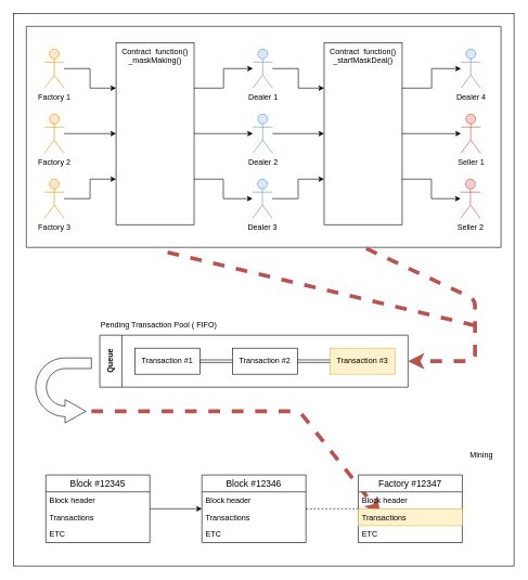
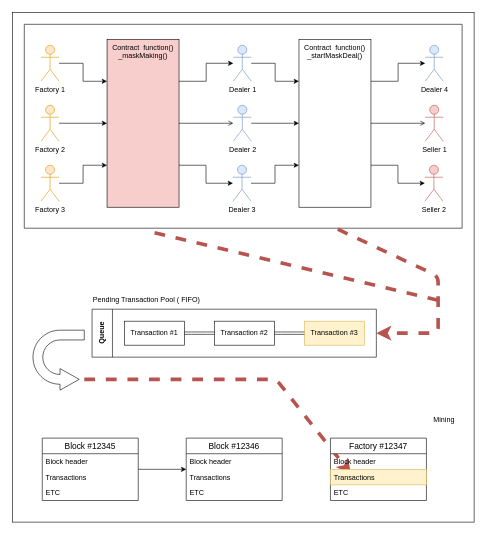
  <mxCell id="0" />
  <mxCell id="1" parent="0" />
  <mxCell id="2" value="" style="rounded=0;whiteSpace=wrap;html=1;" vertex="1" parent="1"><mxGeometry x="20" y="20" width="770" height="850" as="geometry" /></mxCell>
  <mxCell id="3" value="" style="verticalLabelPosition=bottom;verticalAlign=top;html=1;shape=mxgraph.basic.rect;fillColor2=none;strokeWidth=1;size=20;indent=5;" vertex="1" parent="1"><mxGeometry x="40" y="40" width="730" height="340" as="geometry" /></mxCell>
  <mxCell id="4" value="" style="edgeStyle=orthogonalEdgeStyle;rounded=0;orthogonalLoop=1;jettySize=auto;html=1;entryX=0;entryY=0.25;entryDx=0;entryDy=0;" edge="1" parent="1" source="5" target="13"><mxGeometry relative="1" as="geometry"><mxPoint x="178" y="105" as="targetPoint" /></mxGeometry></mxCell>
  <mxCell id="5" value="Factory 1" style="shape=umlActor;verticalLabelPosition=bottom;labelBackgroundColor=#ffffff;verticalAlign=top;html=1;outlineConnect=0;fillColor=#ffe6cc;strokeColor=#d79b00;" vertex="1" parent="1"><mxGeometry x="68" y="75" width="30" height="60" as="geometry" /></mxCell>
  <mxCell id="6" value="" style="edgeStyle=orthogonalEdgeStyle;rounded=0;orthogonalLoop=1;jettySize=auto;html=1;" edge="1" parent="1" source="7" target="13"><mxGeometry relative="1" as="geometry"><mxPoint x="178" y="205" as="targetPoint" /></mxGeometry></mxCell>
  <mxCell id="7" value="Factory 2" style="shape=umlActor;verticalLabelPosition=bottom;labelBackgroundColor=#ffffff;verticalAlign=top;html=1;outlineConnect=0;fillColor=#ffe6cc;strokeColor=#d79b00;" vertex="1" parent="1"><mxGeometry x="68" y="175" width="30" height="60" as="geometry" /></mxCell>
  <mxCell id="8" value="" style="edgeStyle=orthogonalEdgeStyle;rounded=0;orthogonalLoop=1;jettySize=auto;html=1;entryX=0;entryY=0.75;entryDx=0;entryDy=0;" edge="1" parent="1" source="9" target="13"><mxGeometry relative="1" as="geometry"><mxPoint x="178" y="305" as="targetPoint" /></mxGeometry></mxCell>
  <mxCell id="9" value="Factory 3" style="shape=umlActor;verticalLabelPosition=bottom;labelBackgroundColor=#ffffff;verticalAlign=top;html=1;outlineConnect=0;fillColor=#ffe6cc;strokeColor=#d79b00;" vertex="1" parent="1"><mxGeometry x="68" y="275" width="30" height="60" as="geometry" /></mxCell>
- <mxCell id="10" value="" style="edgeStyle=orthogonalEdgeStyle;rounded=0;orthogonalLoop=1;jettySize=auto;html=1;" edge="1" parent="1" source="13" target="14"><mxGeometry relative="1" as="geometry"><mxPoint x="438" y="205" as="targetPoint" /></mxGeometry></mxCell>
+ <mxCell id="10" value="" style="edgeStyle=orthogonalEdgeStyle;rounded=0;orthogonalLoop=1;jettySize=auto;html=1;endArrow=open;" edge="1" parent="1" source="13" target="14"><mxGeometry relative="1" as="geometry"><mxPoint x="438" y="205" as="targetPoint" /></mxGeometry></mxCell>
  <mxCell id="11" style="edgeStyle=orthogonalEdgeStyle;rounded=0;orthogonalLoop=1;jettySize=auto;html=1;exitX=1;exitY=0.25;exitDx=0;exitDy=0;" edge="1" parent="1" source="13" target="16"><mxGeometry relative="1" as="geometry"><mxPoint x="398" y="105" as="targetPoint" /></mxGeometry></mxCell>
  <mxCell id="12" style="edgeStyle=orthogonalEdgeStyle;rounded=0;orthogonalLoop=1;jettySize=auto;html=1;exitX=1;exitY=0.75;exitDx=0;exitDy=0;" edge="1" parent="1" source="13" target="17"><mxGeometry relative="1" as="geometry" /></mxCell>
- <mxCell id="13" value="Contract&amp;nbsp; function()&lt;br&gt;_maskMaking()" style="rounded=0;whiteSpace=wrap;html=1;verticalAlign=top;" vertex="1" parent="1"><mxGeometry x="178" y="65" width="120" height="280" as="geometry" /></mxCell>
+ <mxCell id="13" value="Contract&amp;nbsp; function()&lt;br&gt;_maskMaking()" style="rounded=0;whiteSpace=wrap;html=1;verticalAlign=top;fillColor=#f8cecc;" vertex="1" parent="1"><mxGeometry x="178" y="65" width="120" height="280" as="geometry" /></mxCell>
  <mxCell id="14" value="Dealer 2" style="shape=umlActor;verticalLabelPosition=bottom;labelBackgroundColor=#ffffff;verticalAlign=top;html=1;outlineConnect=0;fillColor=#dae8fc;strokeColor=#6c8ebf;" vertex="1" parent="1"><mxGeometry x="388.5" y="175" width="30" height="60" as="geometry" /></mxCell>
  <mxCell id="15" value="" style="edgeStyle=orthogonalEdgeStyle;rounded=0;orthogonalLoop=1;jettySize=auto;html=1;entryX=0;entryY=0.25;entryDx=0;entryDy=0;" edge="1" parent="1" source="16" target="21"><mxGeometry relative="1" as="geometry"><mxPoint x="507" y="105" as="targetPoint" /></mxGeometry></mxCell>
  <mxCell id="16" value="Dealer 1" style="shape=umlActor;verticalLabelPosition=bottom;labelBackgroundColor=#ffffff;verticalAlign=top;html=1;outlineConnect=0;fillColor=#dae8fc;strokeColor=#6c8ebf;" vertex="1" parent="1"><mxGeometry x="388.5" y="75" width="30" height="60" as="geometry" /></mxCell>
  <mxCell id="17" value="Dealer 3" style="shape=umlActor;verticalLabelPosition=bottom;labelBackgroundColor=#ffffff;verticalAlign=top;html=1;outlineConnect=0;fillColor=#dae8fc;strokeColor=#6c8ebf;" vertex="1" parent="1"><mxGeometry x="388" y="275" width="30" height="60" as="geometry" /></mxCell>
  <mxCell id="18" value="" style="edgeStyle=orthogonalEdgeStyle;rounded=0;orthogonalLoop=1;jettySize=auto;html=1;entryX=0;entryY=0.25;entryDx=0;entryDy=0;exitX=0;exitY=0.25;exitDx=0;exitDy=0;" edge="1" parent="1" target="21" source="21"><mxGeometry relative="1" as="geometry"><mxPoint x="428" y="105" as="sourcePoint" /><mxPoint x="508" y="105" as="targetPoint" /></mxGeometry></mxCell>
  <mxCell id="19" value="" style="edgeStyle=orthogonalEdgeStyle;rounded=0;orthogonalLoop=1;jettySize=auto;html=1;" edge="1" parent="1" target="21" source="14"><mxGeometry relative="1" as="geometry"><mxPoint x="468" y="205" as="sourcePoint" /><mxPoint x="508" y="205" as="targetPoint" /></mxGeometry></mxCell>
  <mxCell id="20" value="" style="edgeStyle=orthogonalEdgeStyle;rounded=0;orthogonalLoop=1;jettySize=auto;html=1;entryX=0;entryY=0.75;entryDx=0;entryDy=0;" edge="1" parent="1" target="21" source="17"><mxGeometry relative="1" as="geometry"><mxPoint x="428" y="305" as="sourcePoint" /><mxPoint x="508" y="305" as="targetPoint" /></mxGeometry></mxCell>
  <mxCell id="21" value="Contract&amp;nbsp; function()&lt;br&gt;_startMaskDeal()" style="rounded=0;whiteSpace=wrap;html=1;verticalAlign=top;" vertex="1" parent="1"><mxGeometry x="498" y="65" width="120" height="280" as="geometry" /></mxCell>
- <mxCell id="22" value="" style="edgeStyle=orthogonalEdgeStyle;rounded=0;orthogonalLoop=1;jettySize=auto;html=1;exitX=1;exitY=0.5;exitDx=0;exitDy=0;" edge="1" parent="1" target="25" source="21"><mxGeometry relative="1" as="geometry"><mxPoint x="648" y="215" as="sourcePoint" /><mxPoint x="758" y="205" as="targetPoint" /></mxGeometry></mxCell>
+ <mxCell id="22" value="" style="edgeStyle=orthogonalEdgeStyle;rounded=0;orthogonalLoop=1;jettySize=auto;html=1;exitX=1;exitY=0.5;exitDx=0;exitDy=0;endArrow=open;" edge="1" parent="1" target="25" source="21"><mxGeometry relative="1" as="geometry"><mxPoint x="648" y="215" as="sourcePoint" /><mxPoint x="758" y="205" as="targetPoint" /></mxGeometry></mxCell>
  <mxCell id="23" style="edgeStyle=orthogonalEdgeStyle;rounded=0;orthogonalLoop=1;jettySize=auto;html=1;exitX=1;exitY=0.25;exitDx=0;exitDy=0;" edge="1" parent="1" target="26" source="21"><mxGeometry relative="1" as="geometry"><mxPoint x="718" y="105" as="targetPoint" /><mxPoint x="648" y="155" as="sourcePoint" /></mxGeometry></mxCell>
  <mxCell id="24" style="edgeStyle=orthogonalEdgeStyle;rounded=0;orthogonalLoop=1;jettySize=auto;html=1;exitX=1;exitY=0.75;exitDx=0;exitDy=0;" edge="1" parent="1" target="27" source="21"><mxGeometry relative="1" as="geometry"><mxPoint x="638" y="265" as="sourcePoint" /></mxGeometry></mxCell>
  <mxCell id="25" value="Seller 1" style="shape=umlActor;verticalLabelPosition=bottom;labelBackgroundColor=#ffffff;verticalAlign=top;html=1;outlineConnect=0;fillColor=#f8cecc;strokeColor=#b85450;" vertex="1" parent="1"><mxGeometry x="708.5" y="175" width="30" height="60" as="geometry" /></mxCell>
  <mxCell id="26" value="Dealer 4" style="shape=umlActor;verticalLabelPosition=bottom;labelBackgroundColor=#ffffff;verticalAlign=top;html=1;outlineConnect=0;fillColor=#dae8fc;strokeColor=#6c8ebf;" vertex="1" parent="1"><mxGeometry x="708.5" y="75" width="30" height="60" as="geometry" /></mxCell>
  <mxCell id="27" value="Seller 2" style="shape=umlActor;verticalLabelPosition=bottom;labelBackgroundColor=#ffffff;verticalAlign=top;html=1;outlineConnect=0;fillColor=#f8cecc;strokeColor=#b85450;" vertex="1" parent="1"><mxGeometry x="708" y="275" width="30" height="60" as="geometry" /></mxCell>
  <mxCell id="28" value="" style="edgeStyle=orthogonalEdgeStyle;rounded=0;orthogonalLoop=1;jettySize=auto;html=1;" edge="1" parent="1" source="45" target="49"><mxGeometry relative="1" as="geometry" /></mxCell>
- <mxCell id="29" value="" style="endArrow=none;dashed=1;html=1;" edge="1" parent="1" source="49" target="41"><mxGeometry width="50" height="50" relative="1" as="geometry"><mxPoint x="500" y="830" as="sourcePoint" /><mxPoint x="560" y="800" as="targetPoint" /></mxGeometry></mxCell>
  <mxCell id="30" value="Queue" style="swimlane;html=1;startSize=34;horizontal=0;childLayout=flowLayout;flowOrientation=west;resizable=0;interRankCellSpacing=50;containerType=tree;" vertex="1" parent="1"><mxGeometry x="153" y="515" width="474" height="80" as="geometry"><mxRectangle x="184" y="230" width="30" height="160" as="alternateBounds" /></mxGeometry></mxCell>
  <mxCell id="31" value="Transaction #1" style="whiteSpace=wrap;html=1;" vertex="1" parent="30"><mxGeometry x="54" y="20" width="100" height="40" as="geometry" /></mxCell>
  <mxCell id="32" value="Transaction #2" style="whiteSpace=wrap;html=1;" vertex="1" parent="30"><mxGeometry x="204" y="20" width="100" height="40" as="geometry" /></mxCell>
  <mxCell id="33" value="" style="html=1;curved=1;noEdgeStyle=1;orthogonal=1;shape=link;" edge="1" parent="30" source="31" target="32"><mxGeometry relative="1" as="geometry"><Array as="points"><mxPoint x="166" y="40" /><mxPoint x="192" y="40" /></Array></mxGeometry></mxCell>
  <mxCell id="34" value="Transaction #3" style="whiteSpace=wrap;html=1;fillColor=#fff2cc;strokeColor=#d6b656;" vertex="1" parent="30"><mxGeometry x="354" y="20" width="100" height="40" as="geometry" /></mxCell>
  <mxCell id="35" value="" style="html=1;curved=1;noEdgeStyle=1;orthogonal=1;shape=link;" edge="1" parent="30" source="32" target="34"><mxGeometry relative="1" as="geometry"><Array as="points"><mxPoint x="316" y="40" /><mxPoint x="342" y="40" /></Array></mxGeometry></mxCell>
  <mxCell id="36" value="" style="endArrow=classic;html=1;dashed=1;strokeColor=#b85450;strokeWidth=6;fillColor=#f8cecc;" edge="1" parent="1"><mxGeometry width="50" height="50" relative="1" as="geometry"><mxPoint x="140" y="632" as="sourcePoint" /><mxPoint x="585" y="790" as="targetPoint" /><Array as="points"><mxPoint x="460" y="632" /></Array></mxGeometry></mxCell>
  <mxCell id="37" value="" style="shape=image;html=1;verticalAlign=top;verticalLabelPosition=bottom;labelBackgroundColor=#ffffff;imageAspect=0;aspect=fixed;image=https://cdn1.iconfinder.com/data/icons/business-and-finance-20/200/vector_65_12-128.png" vertex="1" parent="1"><mxGeometry x="189" y="156" width="98" height="98" as="geometry" /></mxCell>
  <mxCell id="38" value="" style="shape=image;html=1;verticalAlign=top;verticalLabelPosition=bottom;labelBackgroundColor=#ffffff;imageAspect=0;aspect=fixed;image=https://cdn1.iconfinder.com/data/icons/business-and-finance-20/200/vector_65_12-128.png" vertex="1" parent="1"><mxGeometry x="509" y="156" width="98" height="98" as="geometry" /></mxCell>
  <mxCell id="39" value="Pending Transaction Pool ( FIFO)" style="text;html=1;strokeColor=none;fillColor=none;align=center;verticalAlign=middle;whiteSpace=wrap;rounded=0;" vertex="1" parent="1"><mxGeometry x="153" y="490" width="182" height="20" as="geometry" /></mxCell>
  <mxCell id="40" value="" style="html=1;shadow=0;dashed=0;align=center;verticalAlign=middle;shape=mxgraph.arrows2.uTurnArrow;dy=8.15;arrowHead=35.94;dx2=32.01;rotation=-180;direction=east;flipV=0;flipH=1;" vertex="1" parent="1"><mxGeometry x="54.5" y="550" width="85.5" height="100" as="geometry" /></mxCell>
  <mxCell id="41" value="Factory #12347" style="swimlane;fontStyle=0;childLayout=stackLayout;horizontal=1;startSize=26;horizontalStack=0;resizeParent=1;resizeParentMax=0;resizeLast=0;collapsible=1;marginBottom=0;align=center;fontSize=14;" vertex="1" parent="1"><mxGeometry x="550.5" y="730" width="160" height="104" as="geometry"><mxRectangle x="80" y="30" width="70" height="26" as="alternateBounds" /></mxGeometry></mxCell>
  <mxCell id="42" value="Block header" style="text;strokeColor=none;fillColor=none;spacingLeft=4;spacingRight=4;overflow=hidden;rotatable=0;points=[[0,0.5],[1,0.5]];portConstraint=eastwest;fontSize=12;" vertex="1" parent="41"><mxGeometry y="26" width="160" height="26" as="geometry" /></mxCell>
  <mxCell id="43" value="Transactions" style="text;strokeColor=#d6b656;fillColor=#fff2cc;spacingLeft=4;spacingRight=4;overflow=hidden;rotatable=0;points=[[0,0.5],[1,0.5]];portConstraint=eastwest;fontSize=12;" vertex="1" parent="41"><mxGeometry y="52" width="160" height="26" as="geometry" /></mxCell>
  <mxCell id="44" value="ETC" style="text;strokeColor=none;fillColor=none;spacingLeft=4;spacingRight=4;overflow=hidden;rotatable=0;points=[[0,0.5],[1,0.5]];portConstraint=eastwest;fontSize=12;" vertex="1" parent="41"><mxGeometry y="78" width="160" height="26" as="geometry" /></mxCell>
  <mxCell id="45" value="Block #12345" style="swimlane;fontStyle=0;childLayout=stackLayout;horizontal=1;startSize=26;horizontalStack=0;resizeParent=1;resizeParentMax=0;resizeLast=0;collapsible=1;marginBottom=0;align=center;fontSize=14;" vertex="1" parent="1"><mxGeometry x="70" y="730" width="160" height="104" as="geometry"><mxRectangle x="80" y="30" width="70" height="26" as="alternateBounds" /></mxGeometry></mxCell>
  <mxCell id="46" value="Block header" style="text;strokeColor=none;fillColor=none;spacingLeft=4;spacingRight=4;overflow=hidden;rotatable=0;points=[[0,0.5],[1,0.5]];portConstraint=eastwest;fontSize=12;" vertex="1" parent="45"><mxGeometry y="26" width="160" height="26" as="geometry" /></mxCell>
  <mxCell id="47" value="Transactions" style="text;strokeColor=none;fillColor=none;spacingLeft=4;spacingRight=4;overflow=hidden;rotatable=0;points=[[0,0.5],[1,0.5]];portConstraint=eastwest;fontSize=12;" vertex="1" parent="45"><mxGeometry y="52" width="160" height="26" as="geometry" /></mxCell>
  <mxCell id="48" value="ETC" style="text;strokeColor=none;fillColor=none;spacingLeft=4;spacingRight=4;overflow=hidden;rotatable=0;points=[[0,0.5],[1,0.5]];portConstraint=eastwest;fontSize=12;" vertex="1" parent="45"><mxGeometry y="78" width="160" height="26" as="geometry" /></mxCell>
  <mxCell id="49" value="Block #12346" style="swimlane;fontStyle=0;childLayout=stackLayout;horizontal=1;startSize=26;horizontalStack=0;resizeParent=1;resizeParentMax=0;resizeLast=0;collapsible=1;marginBottom=0;align=center;fontSize=14;" vertex="1" parent="1"><mxGeometry x="310" y="730" width="160" height="104" as="geometry"><mxRectangle x="80" y="30" width="70" height="26" as="alternateBounds" /></mxGeometry></mxCell>
  <mxCell id="50" value="Block header" style="text;strokeColor=none;fillColor=none;spacingLeft=4;spacingRight=4;overflow=hidden;rotatable=0;points=[[0,0.5],[1,0.5]];portConstraint=eastwest;fontSize=12;" vertex="1" parent="49"><mxGeometry y="26" width="160" height="26" as="geometry" /></mxCell>
  <mxCell id="51" value="Transactions" style="text;strokeColor=none;fillColor=none;spacingLeft=4;spacingRight=4;overflow=hidden;rotatable=0;points=[[0,0.5],[1,0.5]];portConstraint=eastwest;fontSize=12;" vertex="1" parent="49"><mxGeometry y="52" width="160" height="26" as="geometry" /></mxCell>
  <mxCell id="52" value="ETC" style="text;strokeColor=none;fillColor=none;spacingLeft=4;spacingRight=4;overflow=hidden;rotatable=0;points=[[0,0.5],[1,0.5]];portConstraint=eastwest;fontSize=12;" vertex="1" parent="49"><mxGeometry y="78" width="160" height="26" as="geometry" /></mxCell>
  <mxCell id="53" value="" style="shape=image;html=1;verticalAlign=top;verticalLabelPosition=bottom;labelBackgroundColor=#ffffff;imageAspect=0;aspect=fixed;image=https://cdn0.iconfinder.com/data/icons/world-issues/500/pickaxe-128.png" vertex="1" parent="1"><mxGeometry x="642" y="640" width="128" height="128" as="geometry" /></mxCell>
  <mxCell id="54" value="Mining" style="text;html=1;strokeColor=none;fillColor=none;align=center;verticalAlign=middle;whiteSpace=wrap;rounded=0;" vertex="1" parent="1"><mxGeometry x="720" y="690" width="40" height="20" as="geometry" /></mxCell>
  <mxCell id="55" value="" style="endArrow=classic;html=1;dashed=1;strokeColor=#b85450;strokeWidth=6;fillColor=#f8cecc;exitX=0.716;exitY=1.005;exitDx=0;exitDy=0;exitPerimeter=0;entryX=1;entryY=0.5;entryDx=0;entryDy=0;" edge="1" parent="1" source="3" target="30"><mxGeometry width="50" height="50" relative="1" as="geometry"><mxPoint x="335" y="460" as="sourcePoint" /><mxPoint x="730" y="570" as="targetPoint" /><Array as="points"><mxPoint x="730" y="460" /><mxPoint x="730" y="555" /></Array></mxGeometry></mxCell>
  <mxCell id="56" value="" style="endArrow=none;dashed=1;html=1;strokeWidth=6;fillColor=#f8cecc;strokeColor=#b85450;entryX=0.274;entryY=1.01;entryDx=0;entryDy=0;entryPerimeter=0;" edge="1" parent="1" target="3"><mxGeometry width="50" height="50" relative="1" as="geometry"><mxPoint x="730" y="500" as="sourcePoint" /><mxPoint x="400" y="460" as="targetPoint" /></mxGeometry></mxCell>
  <mxCell id="57" value="" style="shape=image;html=1;verticalAlign=top;verticalLabelPosition=bottom;labelBackgroundColor=#ffffff;imageAspect=0;aspect=fixed;image=https://cdn3.iconfinder.com/data/icons/currency-and-cryptocurrency-signs/64/cryptocurrency_blockchain_Ethereum_ETH-128.png;fontSize=28;" vertex="1" parent="1"><mxGeometry x="425" y="400" width="84" height="84" as="geometry" /></mxCell>
  <mxCell id="58" value="" style="shape=image;html=1;verticalAlign=top;verticalLabelPosition=bottom;labelBackgroundColor=#ffffff;imageAspect=0;aspect=fixed;image=https://cdn3.iconfinder.com/data/icons/currency-and-cryptocurrency-signs/64/cryptocurrency_blockchain_Ethereum_ETH-128.png;fontSize=28;" vertex="1" parent="1"><mxGeometry x="681" y="408" width="84" height="84" as="geometry" /></mxCell>
